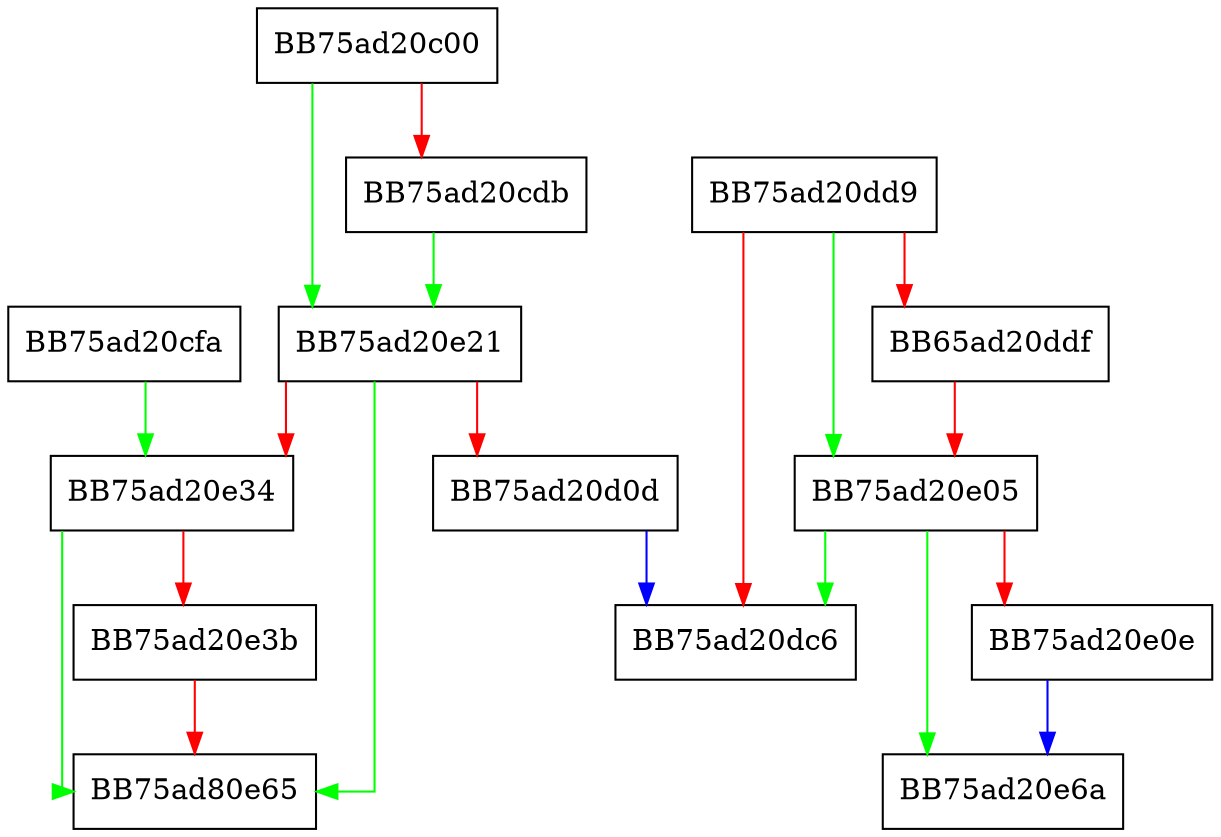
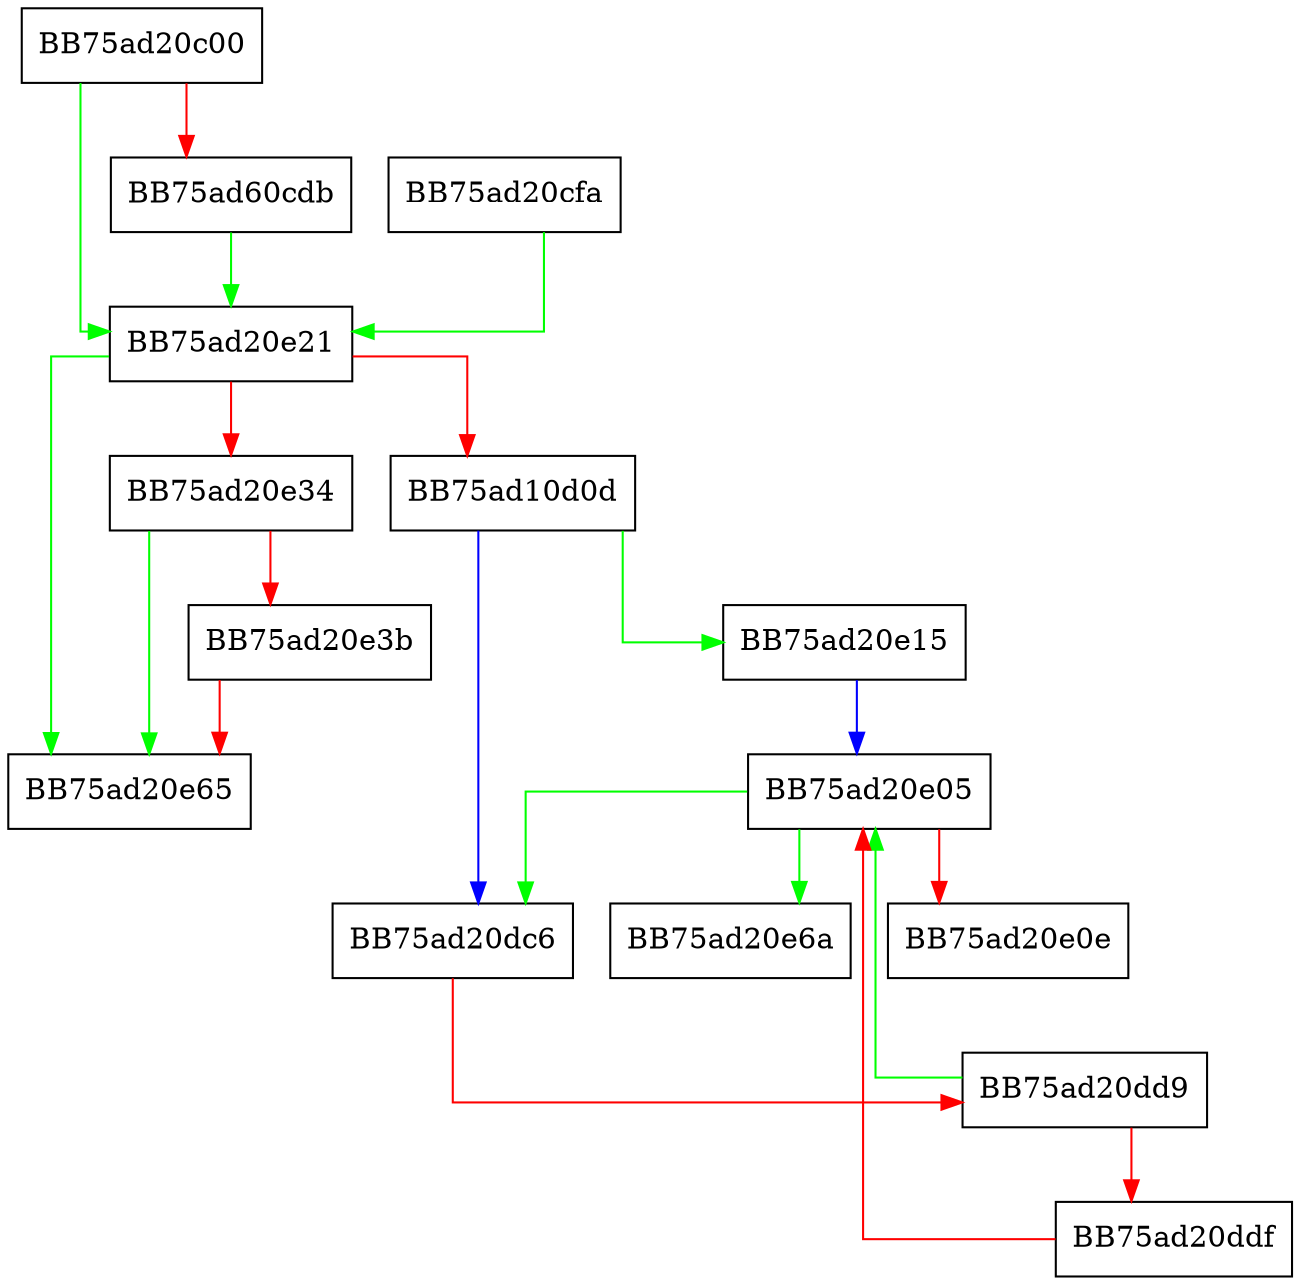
  digraph {
    splines=ortho
    node [shape=box]
    edge [color=green]
    BB75ad20c00
    BB75ad20e21
-   BB75ad20cdb
-   BB75ad20e65 [label=BB75ad80e65]
+   BB75ad20cdb [label=BB75ad60cdb]
+   BB75ad20e65
    BB75ad20e34
-   BB75ad20d0d
+   BB75ad20d0d [label=BB75ad10d0d]
    BB75ad20e3b
    BB75ad20cfa
+   BB75ad20e15
    BB75ad20dc6
    BB75ad20e05
    BB75ad20dd9
    BB75ad20e6a
    BB75ad20e0e
-   BB75ad20ddf [label=BB65ad20ddf]
+   BB75ad20ddf
    BB75ad20c00 -> BB75ad20e21
    BB75ad20c00 -> BB75ad20cdb [color=red]
    BB75ad20e21 -> BB75ad20e65
    BB75ad20e21 -> BB75ad20e34 [color=red]
    BB75ad20e21 -> BB75ad20d0d [color=red]
    BB75ad20cdb -> BB75ad20e21
    BB75ad20e34 -> BB75ad20e65
    BB75ad20e34 -> BB75ad20e3b [color=red]
+   BB75ad20d0d -> BB75ad20e15
    BB75ad20d0d -> BB75ad20dc6 [color=blue]
    BB75ad20e3b -> BB75ad20e65 [color=red]
-   BB75ad20cfa -> BB75ad20e34
-   BB75ad20dd9 -> BB75ad20dc6 [color=red]
+   BB75ad20cfa -> BB75ad20e21
+   BB75ad20e15 -> BB75ad20e05 [color=blue]
+   BB75ad20dc6 -> BB75ad20dd9 [color=red]
    BB75ad20e05 -> BB75ad20dc6
    BB75ad20e05 -> BB75ad20e6a
    BB75ad20e05 -> BB75ad20e0e [color=red]
    BB75ad20dd9 -> BB75ad20e05
    BB75ad20dd9 -> BB75ad20ddf [color=red]
-   BB75ad20e0e -> BB75ad20e6a [color=blue]
    BB75ad20ddf -> BB75ad20e05 [color=red]
  }
